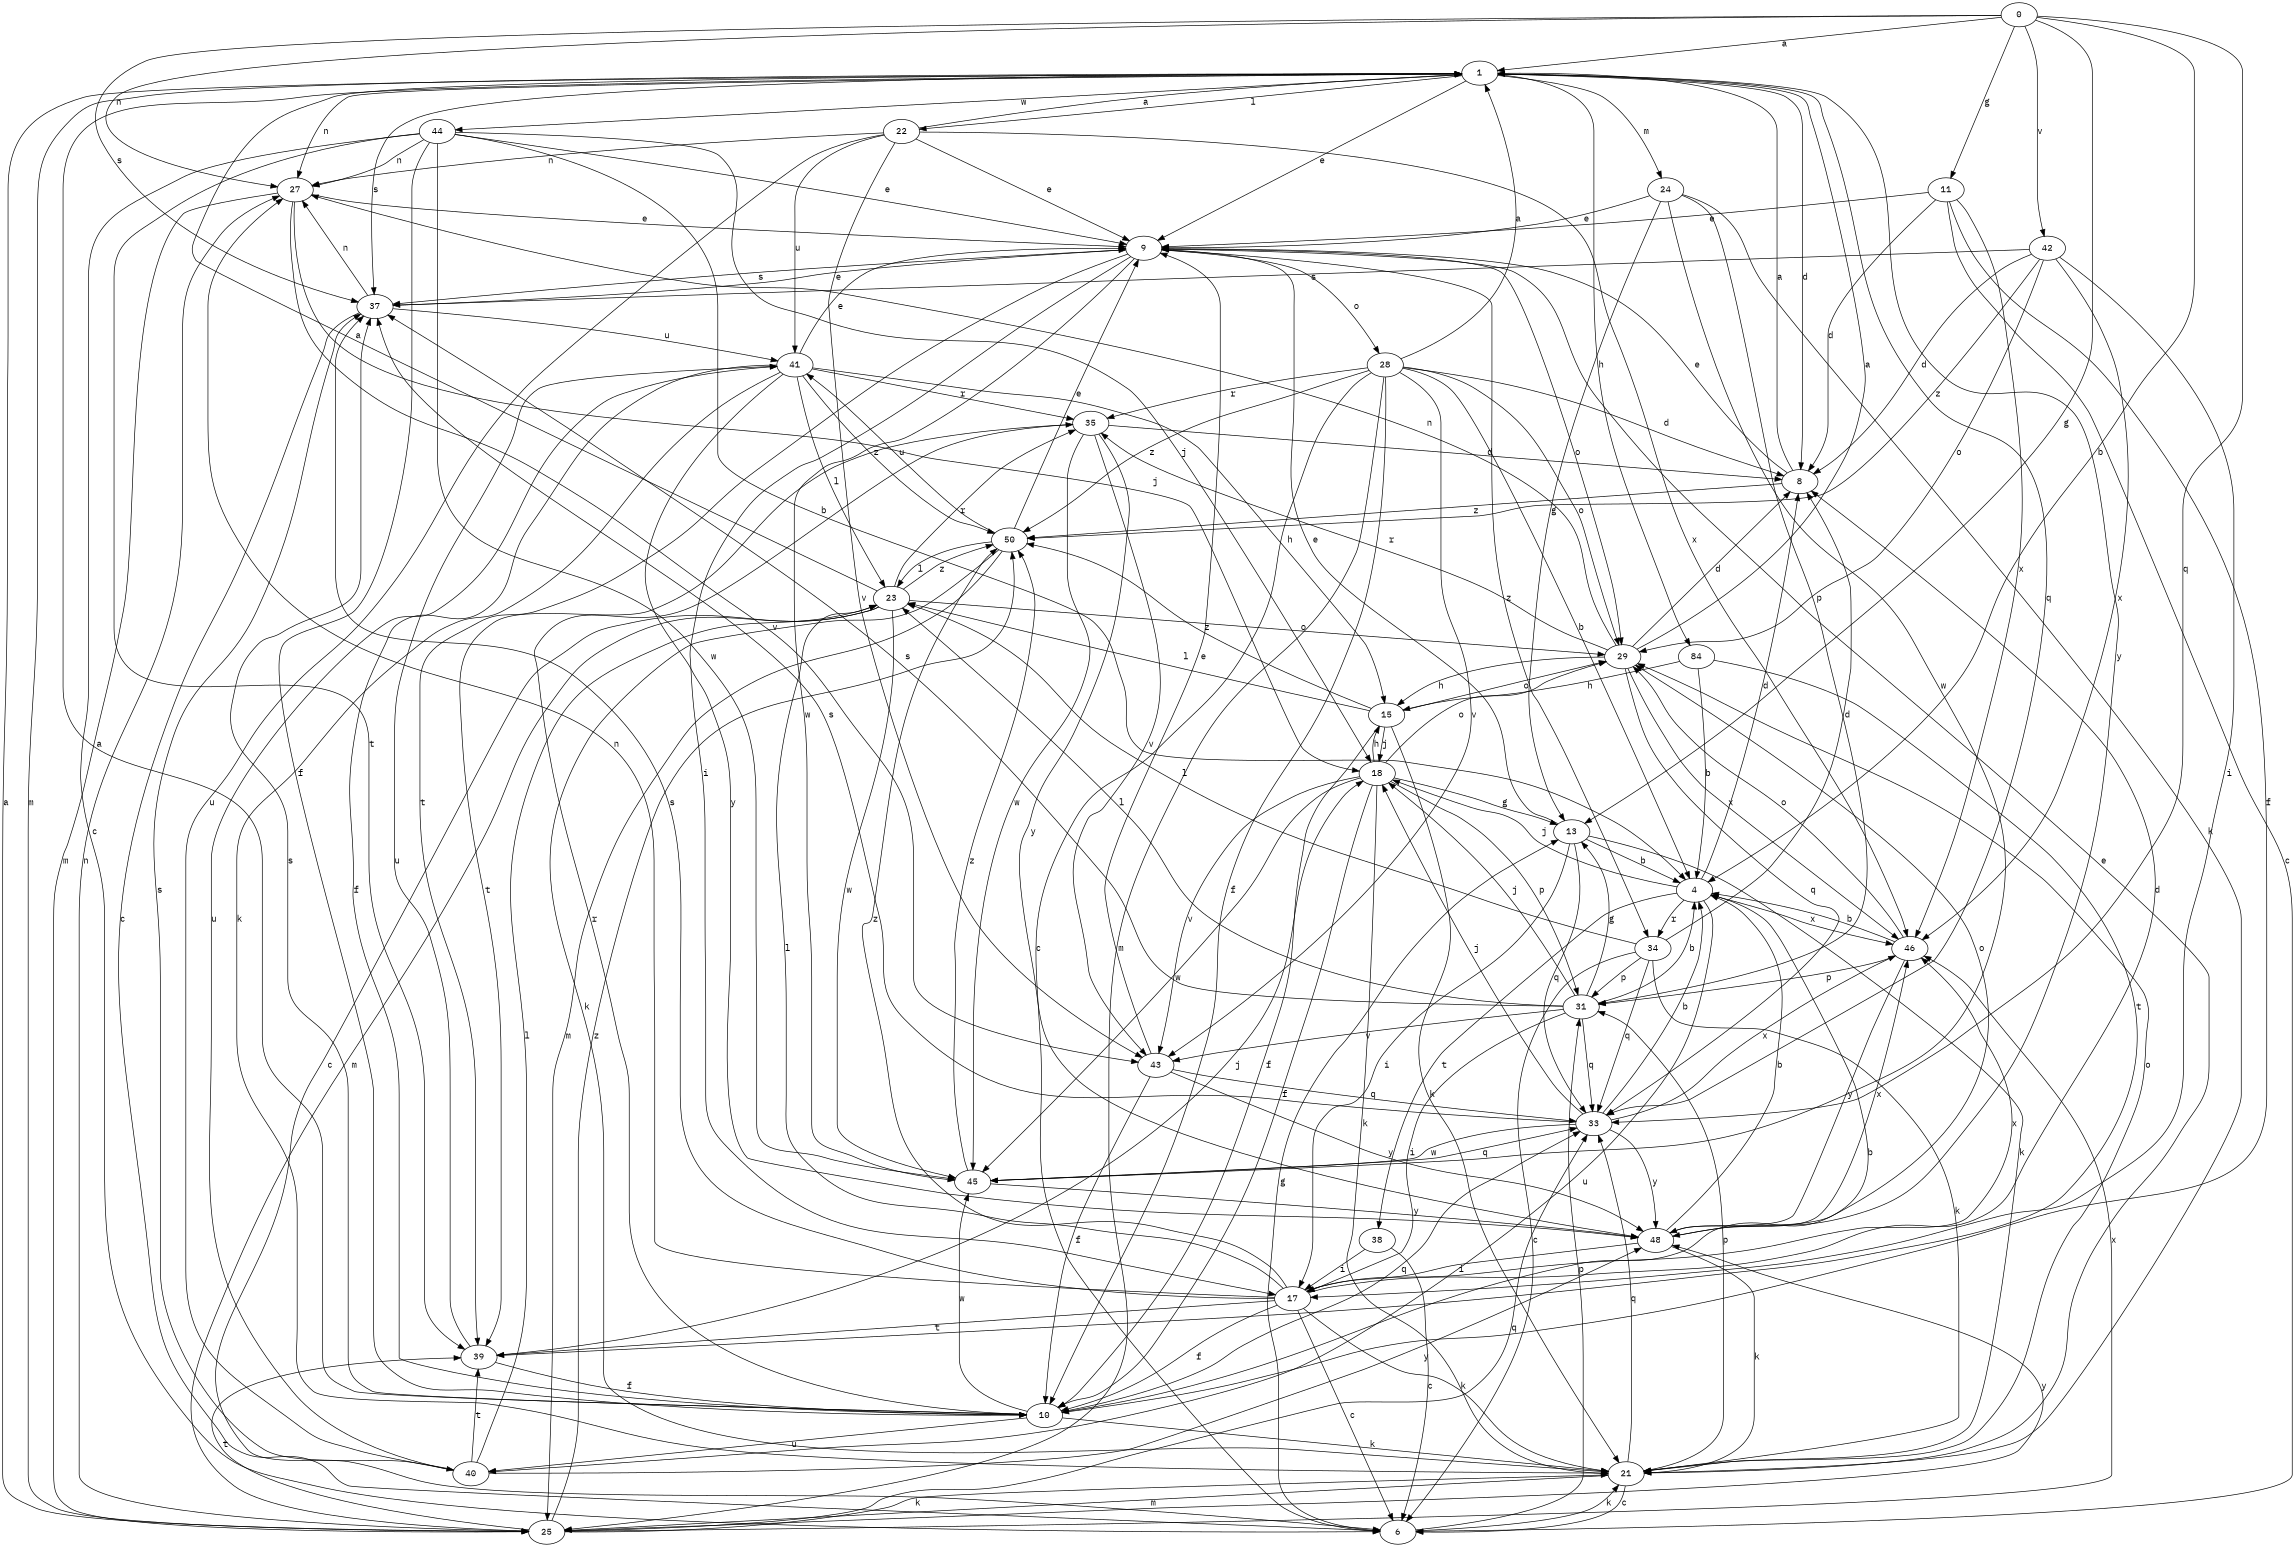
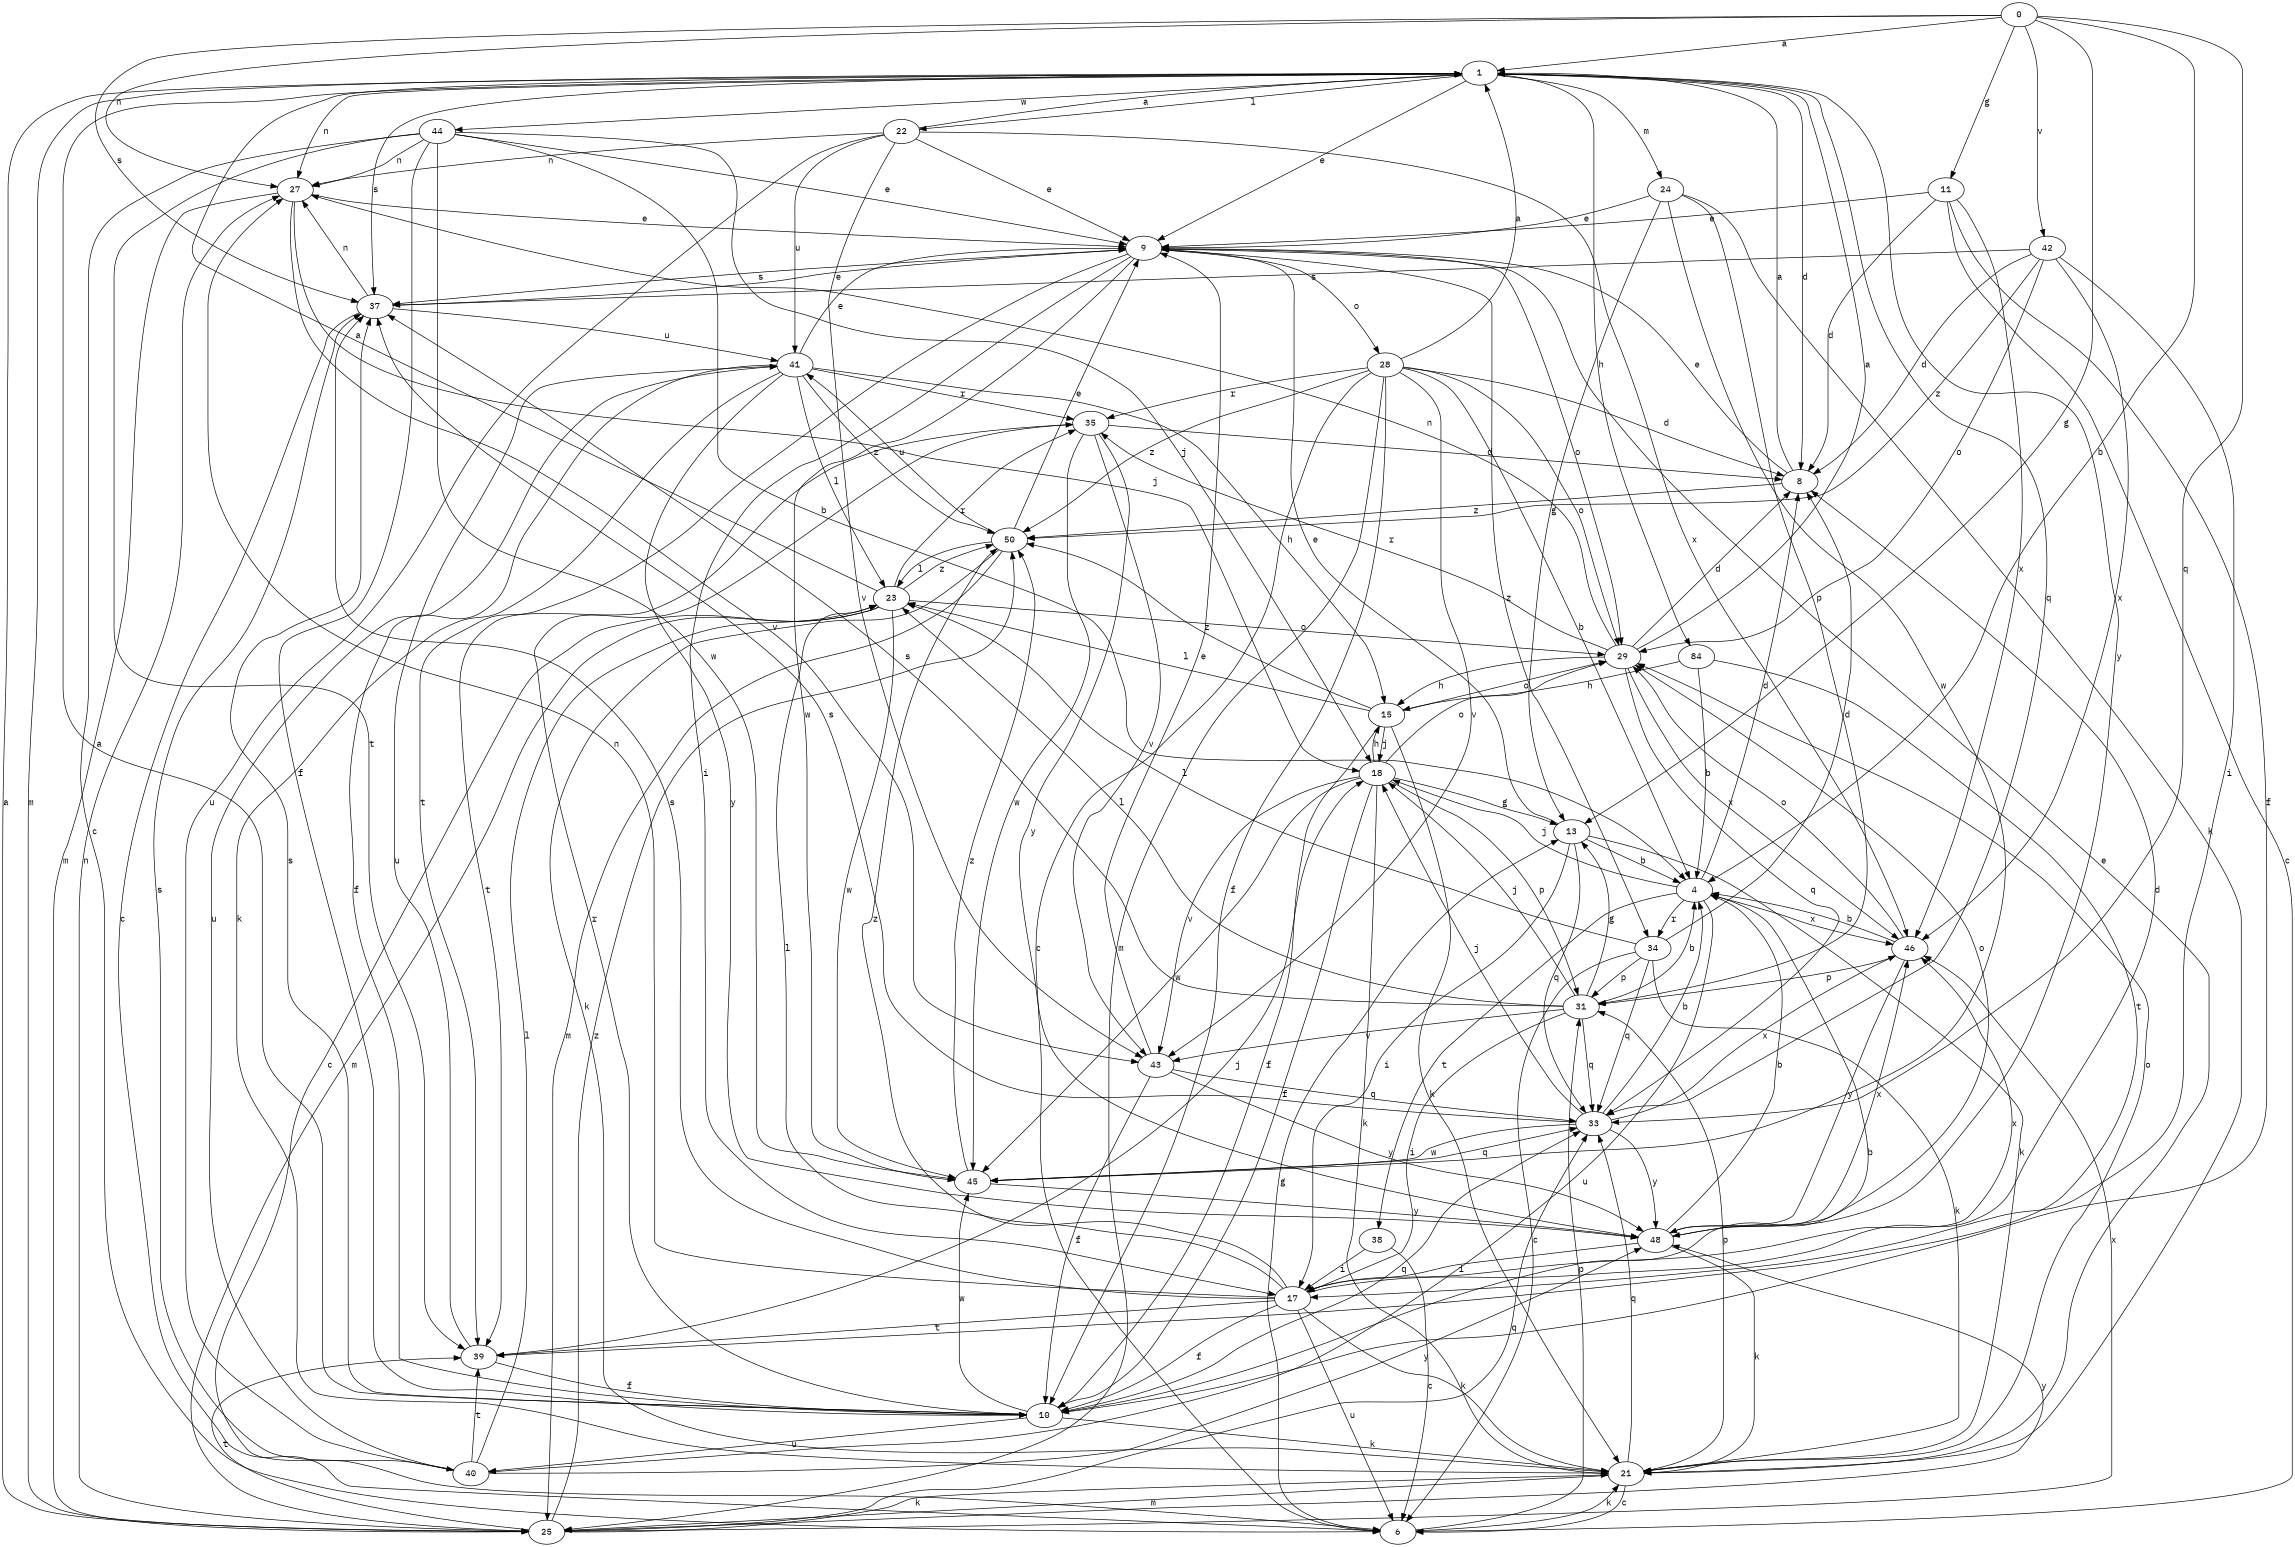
  strict digraph {
    fontname="IBM Plex Mono"
    node [fontname="IBM Plex Mono"]
    edge [fontname="IBM Plex Mono"]
    0
    1
    4
    11
    13
    27
    33
    37
    42
    8
    9
    n12 [label=84]
    22
    24
    25
    44
    48
    18
    34
    38
    40
    46
    6
    10
    21
    17
    43
    45
    41
    50
    29
    28
    39
    15
    31
    23
    35
    0 -> 1 [label=a]
    0 -> 4 [label=b]
    0 -> 11 [label=g]
    0 -> 13 [label=g]
    0 -> 27 [label=n]
    0 -> 33 [label=q]
    0 -> 37 [label=s]
    0 -> 42 [label=v]
    1 -> 27 [label=n]
    1 -> 33 [label=q]
    1 -> 37 [label=s]
    1 -> 8 [label=d]
    1 -> 9 [label=e]
    1 -> n12 [label=h]
    1 -> 22 [label=l]
    1 -> 24 [label=m]
    1 -> 25 [label=m]
    1 -> 44 [label=w]
    1 -> 48 [label=y]
    4 -> 8 [label=d]
    4 -> 18 [label=j]
    4 -> 34 [label=r]
    4 -> 38 [label=t]
    4 -> 40 [label=u]
    4 -> 46 [label=x]
    11 -> 8 [label=d]
    11 -> 9 [label=e]
    11 -> 46 [label=x]
    11 -> 6 [label=c]
    11 -> 10 [label=f]
    13 -> 4 [label=b]
    13 -> 33 [label=q]
    13 -> 9 [label=e]
    13 -> 21 [label=k]
    13 -> 17 [label=i]
    27 -> 9 [label=e]
    27 -> 25 [label=m]
    27 -> 18 [label=j]
    27 -> 43 [label=v]
    33 -> 4 [label=b]
    33 -> 37 [label=s]
    33 -> 48 [label=y]
    33 -> 18 [label=j]
    33 -> 46 [label=x]
    33 -> 45 [label=w]
    37 -> 27 [label=n]
    37 -> 9 [label=e]
    37 -> 6 [label=c]
    37 -> 41 [label=u]
    42 -> 37 [label=s]
    42 -> 8 [label=d]
    42 -> 46 [label=x]
    42 -> 17 [label=i]
    42 -> 50 [label=z]
    42 -> 29 [label=o]
    8 -> 1 [label=a]
    8 -> 9 [label=e]
    8 -> 50 [label=z]
    9 -> 37 [label=s]
    9 -> 34 [label=z]
    9 -> 17 [label=i]
    9 -> 45 [label=w]
    9 -> 29 [label=o]
    9 -> 28 [label=o]
    9 -> 39 [label=t]
    n12 -> 4 [label=b]
    n12 -> 39 [label=t]
    n12 -> 15 [label=h]
    22 -> 1 [label=a]
    22 -> 27 [label=n]
    22 -> 9 [label=e]
    22 -> 40 [label=u]
    22 -> 46 [label=x]
    22 -> 43 [label=v]
    22 -> 41 [label=u]
    24 -> 13 [label=g]
    24 -> 9 [label=e]
    24 -> 21 [label=k]
    24 -> 45 [label=w]
    24 -> 31 [label=p]
    25 -> 1 [label=a]
    25 -> 27 [label=n]
    25 -> 33 [label=q]
    25 -> 48 [label=y]
    25 -> 46 [label=x]
    25 -> 21 [label=k]
    25 -> 50 [label=z]
    25 -> 39 [label=t]
    44 -> 4 [label=b]
    44 -> 27 [label=n]
    44 -> 9 [label=e]
    44 -> 18 [label=j]
    44 -> 6 [label=c]
    44 -> 10 [label=f]
    44 -> 45 [label=w]
    44 -> 39 [label=t]
    48 -> 4 [label=b]
    48 -> 46 [label=x]
    48 -> 21 [label=k]
    48 -> 17 [label=i]
    48 -> 29 [label=o]
    18 -> 13 [label=g]
    18 -> 10 [label=f]
    18 -> 21 [label=k]
    18 -> 43 [label=v]
    18 -> 45 [label=w]
    18 -> 29 [label=o]
    18 -> 15 [label=h]
    18 -> 31 [label=p]
    34 -> 33 [label=q]
    34 -> 8 [label=d]
    34 -> 6 [label=c]
    34 -> 21 [label=k]
    34 -> 31 [label=p]
    34 -> 23 [label=l]
    38 -> 6 [label=c]
    38 -> 17 [label=i]
    40 -> 37 [label=s]
    40 -> 48 [label=y]
    40 -> 41 [label=u]
    40 -> 39 [label=t]
    40 -> 23 [label=l]
    46 -> 4 [label=b]
    46 -> 48 [label=y]
    46 -> 29 [label=o]
    46 -> 31 [label=p]
    6 -> 13 [label=g]
    6 -> 21 [label=k]
    6 -> 31 [label=p]
    10 -> 1 [label=a]
    10 -> 4 [label=b]
    10 -> 33 [label=q]
    10 -> 37 [label=s]
    10 -> 40 [label=u]
    10 -> 21 [label=k]
    10 -> 45 [label=w]
    10 -> 35 [label=r]
    21 -> 33 [label=q]
    21 -> 9 [label=e]
    21 -> 25 [label=m]
    21 -> 6 [label=c]
    21 -> 29 [label=o]
    21 -> 31 [label=p]
    17 -> 27 [label=n]
    17 -> 37 [label=s]
    17 -> 8 [label=d]
    17 -> 46 [label=x]
-   17 -> 6 [label=c]
+   17 -> 6 [label=u]
    17 -> 10 [label=f]
    17 -> 21 [label=k]
    17 -> 50 [label=z]
    17 -> 39 [label=t]
    17 -> 23 [label=l]
    43 -> 33 [label=q]
    43 -> 9 [label=e]
    43 -> 48 [label=y]
    43 -> 10 [label=f]
    45 -> 33 [label=q]
    45 -> 48 [label=y]
    45 -> 50 [label=z]
    41 -> 9 [label=e]
    41 -> 48 [label=y]
    41 -> 10 [label=f]
    41 -> 21 [label=k]
    41 -> 50 [label=z]
    41 -> 15 [label=h]
    41 -> 23 [label=l]
    41 -> 35 [label=r]
    50 -> 9 [label=e]
    50 -> 25 [label=m]
    50 -> 21 [label=k]
    50 -> 41 [label=u]
    50 -> 23 [label=l]
    29 -> 1 [label=a]
    29 -> 27 [label=n]
    29 -> 33 [label=q]
    29 -> 8 [label=d]
    29 -> 46 [label=x]
    29 -> 15 [label=h]
    29 -> 35 [label=r]
    28 -> 1 [label=a]
    28 -> 4 [label=b]
    28 -> 8 [label=d]
    28 -> 25 [label=m]
    28 -> 6 [label=c]
    28 -> 10 [label=f]
    28 -> 43 [label=v]
    28 -> 50 [label=z]
    28 -> 29 [label=o]
    28 -> 35 [label=r]
    39 -> 18 [label=j]
    39 -> 10 [label=f]
    39 -> 41 [label=u]
    15 -> 18 [label=j]
    15 -> 10 [label=f]
    15 -> 21 [label=k]
    15 -> 50 [label=z]
    15 -> 29 [label=o]
    15 -> 23 [label=l]
    31 -> 4 [label=b]
    31 -> 13 [label=g]
    31 -> 33 [label=q]
    31 -> 37 [label=s]
    31 -> 18 [label=j]
    31 -> 17 [label=i]
    31 -> 43 [label=v]
    31 -> 23 [label=l]
    23 -> 1 [label=a]
    23 -> 25 [label=m]
    23 -> 6 [label=c]
    23 -> 45 [label=w]
    23 -> 50 [label=z]
    23 -> 29 [label=o]
    23 -> 35 [label=r]
    35 -> 8 [label=d]
    35 -> 48 [label=y]
    35 -> 43 [label=v]
    35 -> 45 [label=w]
    35 -> 39 [label=t]
  }
